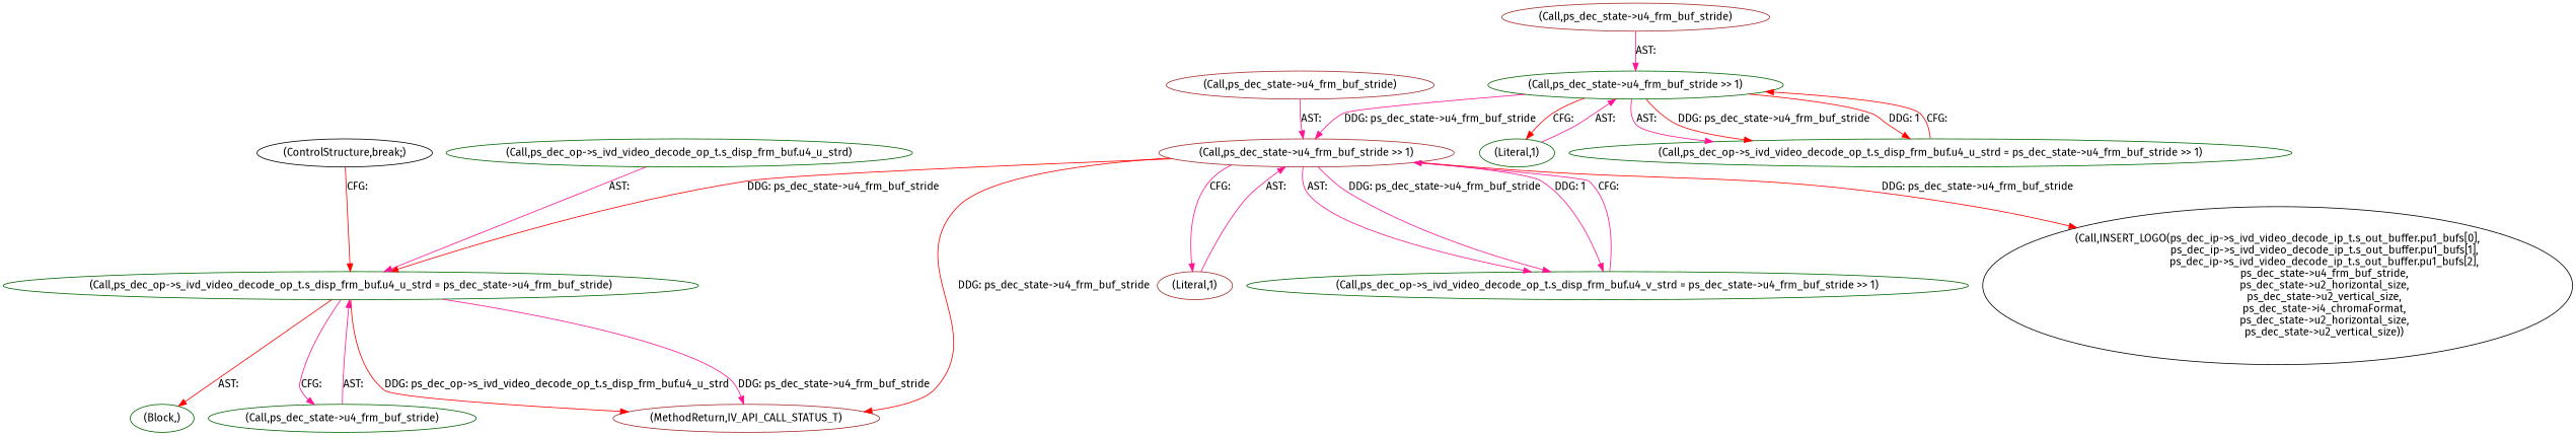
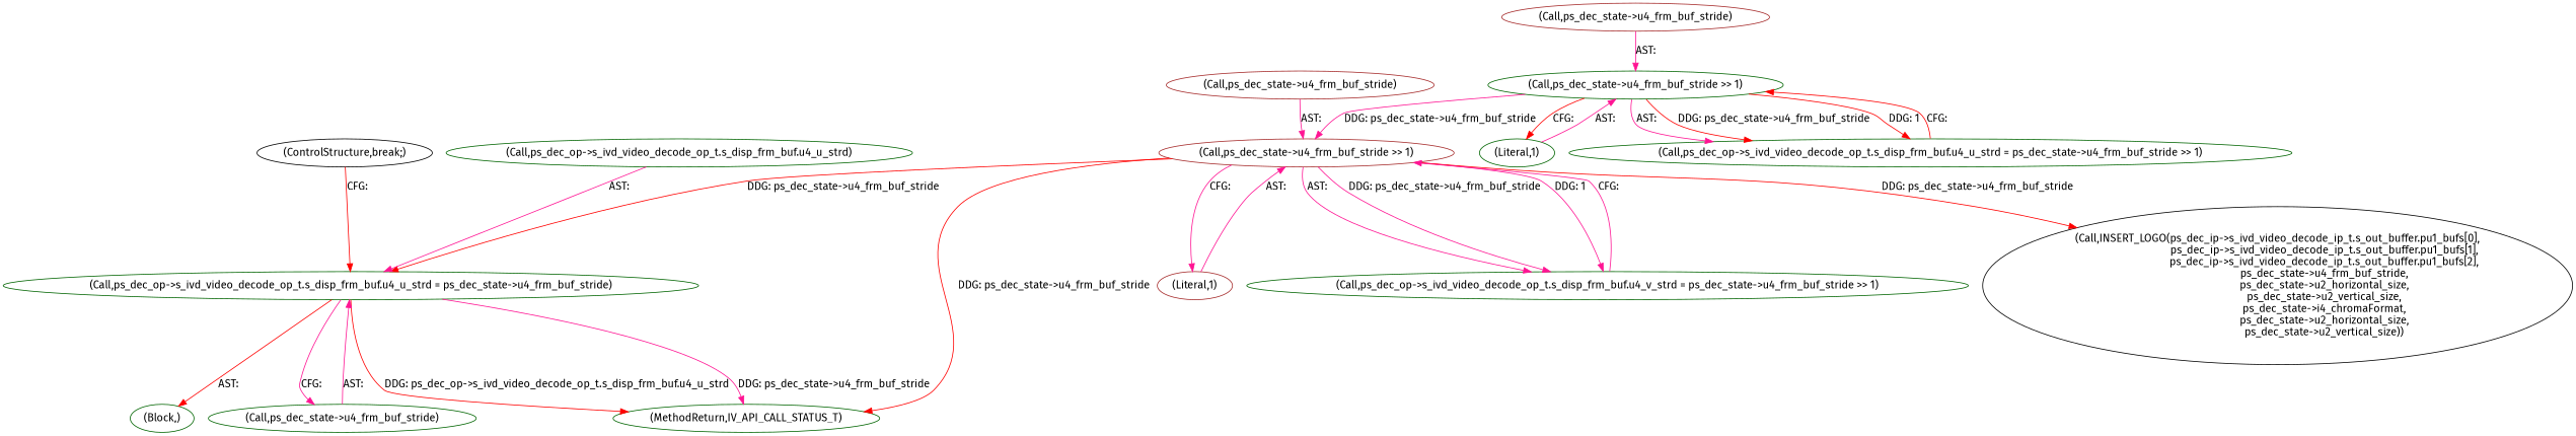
  digraph {
    fontname="Fira Sans"
    node [color=darkgreen fontname="Fira Sans"]
    edge [color=deeppink fontname="Fira Sans"]
    n1 [label="(Call,ps_dec_op->s_ivd_video_decode_op_t.s_disp_frm_buf.u4_u_strd = ps_dec_state->u4_frm_buf_stride)"]
    n2 [label="(Block,)"]
    n3 [label="(Call,ps_dec_state->u4_frm_buf_stride)"]
-   n4 [label="(MethodReturn,IV_API_CALL_STATUS_T)" color=brown]
+   n4 [label="(MethodReturn,IV_API_CALL_STATUS_T)"]
    n5 [label="(Call,ps_dec_state->u4_frm_buf_stride >> 1)" color=brown]
    n6 [label="(Literal,1)" color=brown]
    n7 [label="(Call,ps_dec_op->s_ivd_video_decode_op_t.s_disp_frm_buf.u4_v_strd = ps_dec_state->u4_frm_buf_stride >> 1)"]
    n8 [label="(Call,INSERT_LOGO(ps_dec_ip->s_ivd_video_decode_ip_t.s_out_buffer.pu1_bufs[0],\n                                ps_dec_ip->s_ivd_video_decode_ip_t.s_out_buffer.pu1_bufs[1],\n                                ps_dec_ip->s_ivd_video_decode_ip_t.s_out_buffer.pu1_bufs[2],\n                                ps_dec_state->u4_frm_buf_stride,\n                                ps_dec_state->u2_horizontal_size,\n                                ps_dec_state->u2_vertical_size,\n                                ps_dec_state->i4_chromaFormat,\n                                ps_dec_state->u2_horizontal_size,\n                                ps_dec_state->u2_vertical_size))" color=black]
    n9 [label="(Call,ps_dec_state->u4_frm_buf_stride >> 1)"]
    n10 [label="(Literal,1)"]
    n11 [label="(Call,ps_dec_op->s_ivd_video_decode_op_t.s_disp_frm_buf.u4_u_strd = ps_dec_state->u4_frm_buf_stride >> 1)"]
    n12 [label="(Call,ps_dec_state->u4_frm_buf_stride)" color=brown]
    n13 [label="(Call,ps_dec_state->u4_frm_buf_stride)" color=brown]
    n14 [label="(ControlStructure,break;)" color=black]
    n15 [label="(Call,ps_dec_op->s_ivd_video_decode_op_t.s_disp_frm_buf.u4_u_strd)"]
    n1 -> n2 [label="AST: " color=red]
    n1 -> n3 [label="CFG: "]
    n1 -> n4 [label="DDG: ps_dec_op->s_ivd_video_decode_op_t.s_disp_frm_buf.u4_u_strd" color=red]
    n1 -> n4 [label="DDG: ps_dec_state->u4_frm_buf_stride"]
    n3 -> n1 [label="AST: "]
    n5 -> n1 [label="DDG: ps_dec_state->u4_frm_buf_stride" color=red]
    n5 -> n4 [label="DDG: ps_dec_state->u4_frm_buf_stride" color=red]
    n5 -> n6 [label="CFG: "]
    n5 -> n7 [label="AST: "]
    n5 -> n7 [label="DDG: ps_dec_state->u4_frm_buf_stride"]
    n5 -> n7 [label="DDG: 1"]
    n5 -> n8 [label="DDG: ps_dec_state->u4_frm_buf_stride" color=red]
    n6 -> n5 [label="AST: "]
    n7 -> n5 [label="CFG: "]
    n9 -> n5 [label="DDG: ps_dec_state->u4_frm_buf_stride"]
    n9 -> n10 [label="CFG: " color=red]
    n9 -> n11 [label="AST: "]
    n9 -> n11 [label="DDG: ps_dec_state->u4_frm_buf_stride" color=red]
    n9 -> n11 [label="DDG: 1" color=red]
    n10 -> n9 [label="AST: "]
    n11 -> n9 [label="CFG: " color=red]
    n12 -> n9 [label="AST: "]
    n13 -> n5 [label="AST: "]
    n14 -> n1 [label="CFG: " color=red]
    n15 -> n1 [label="AST: "]
  }
